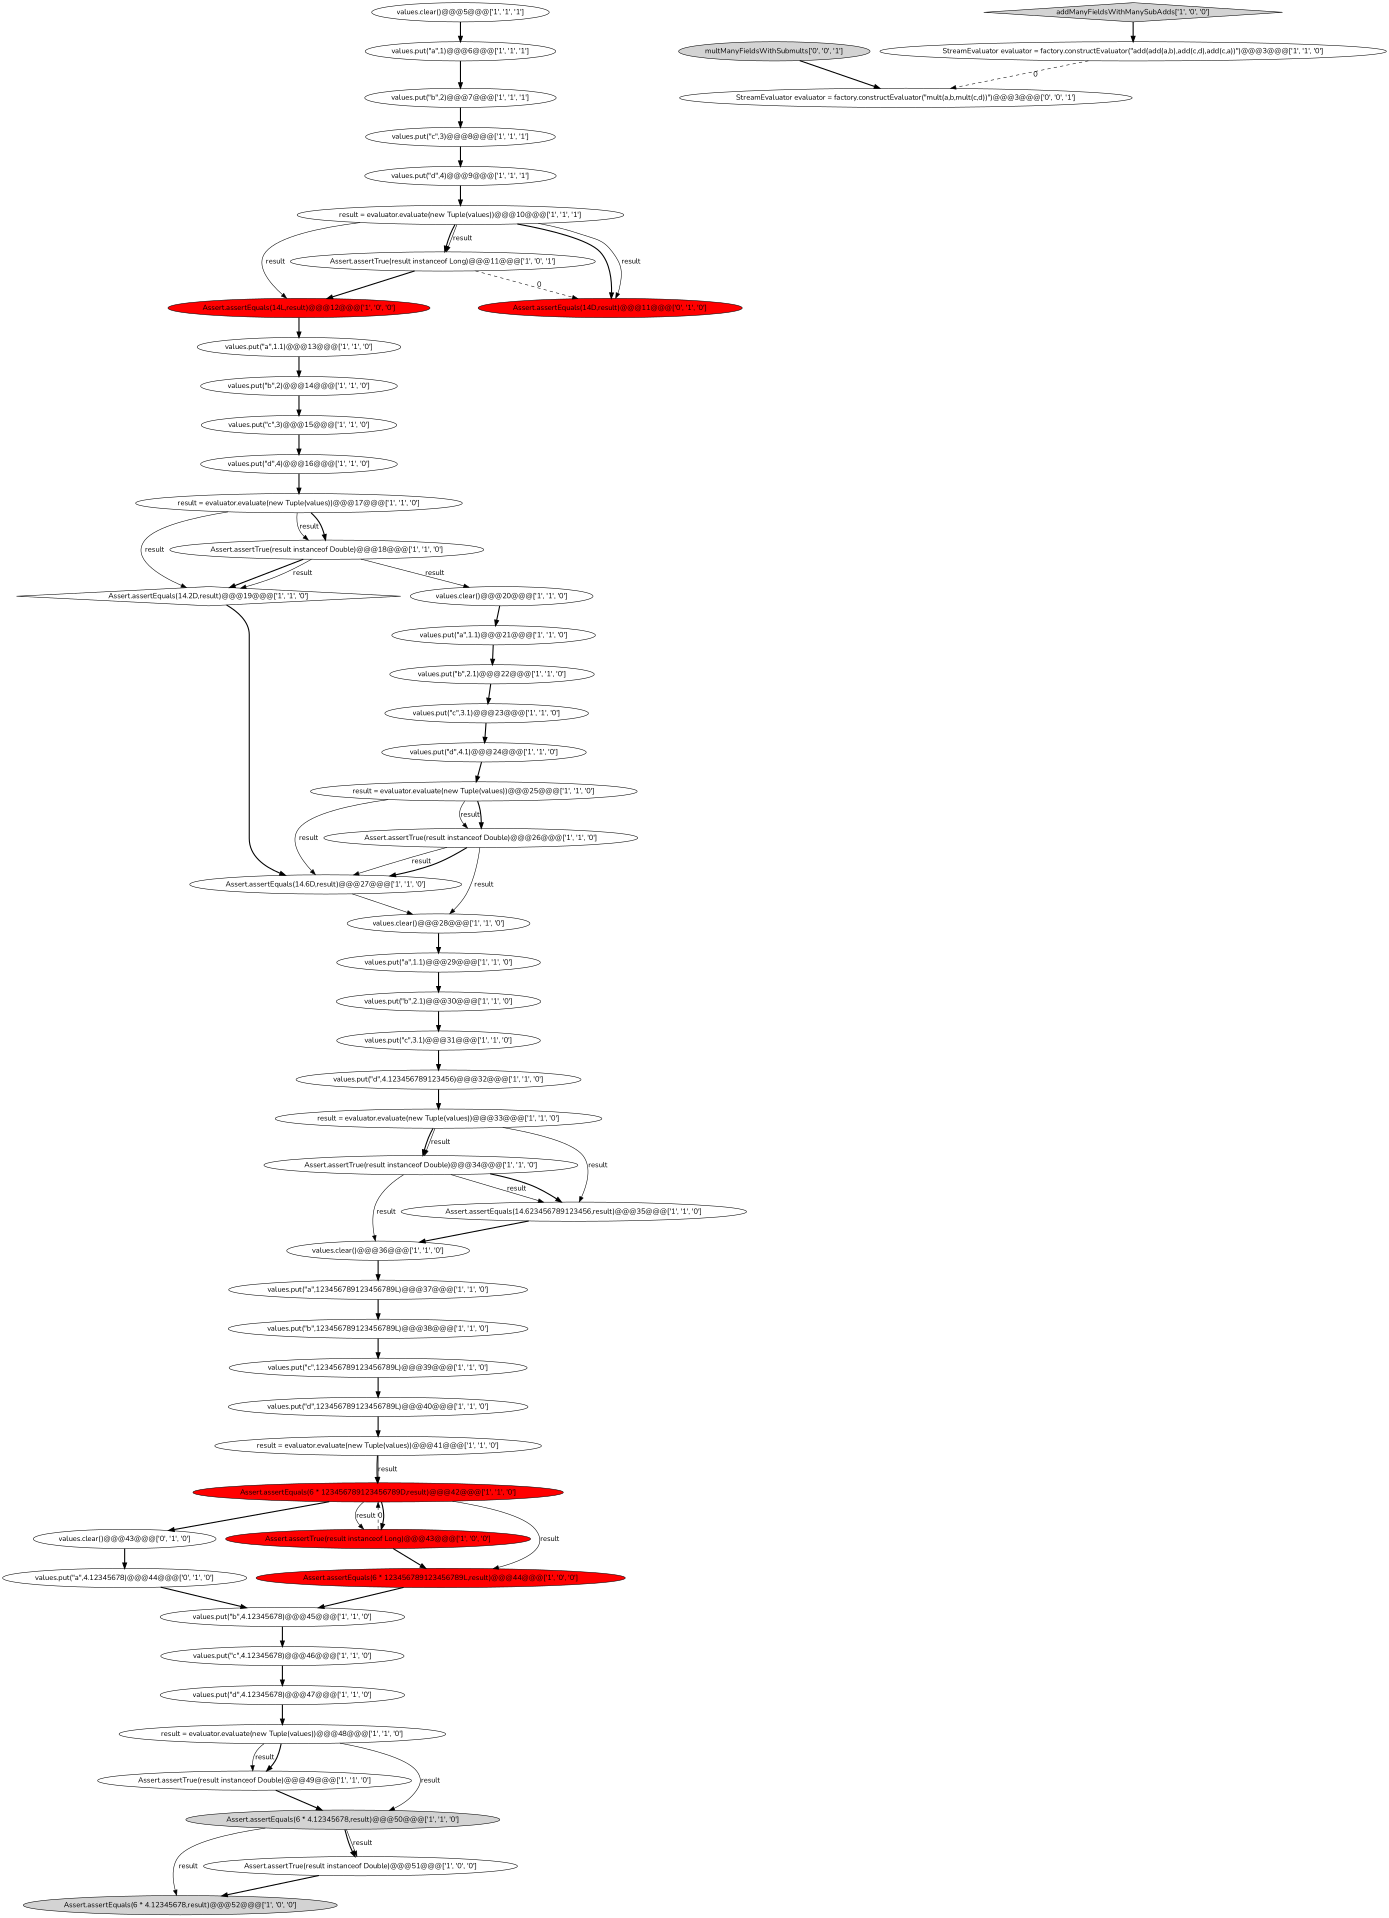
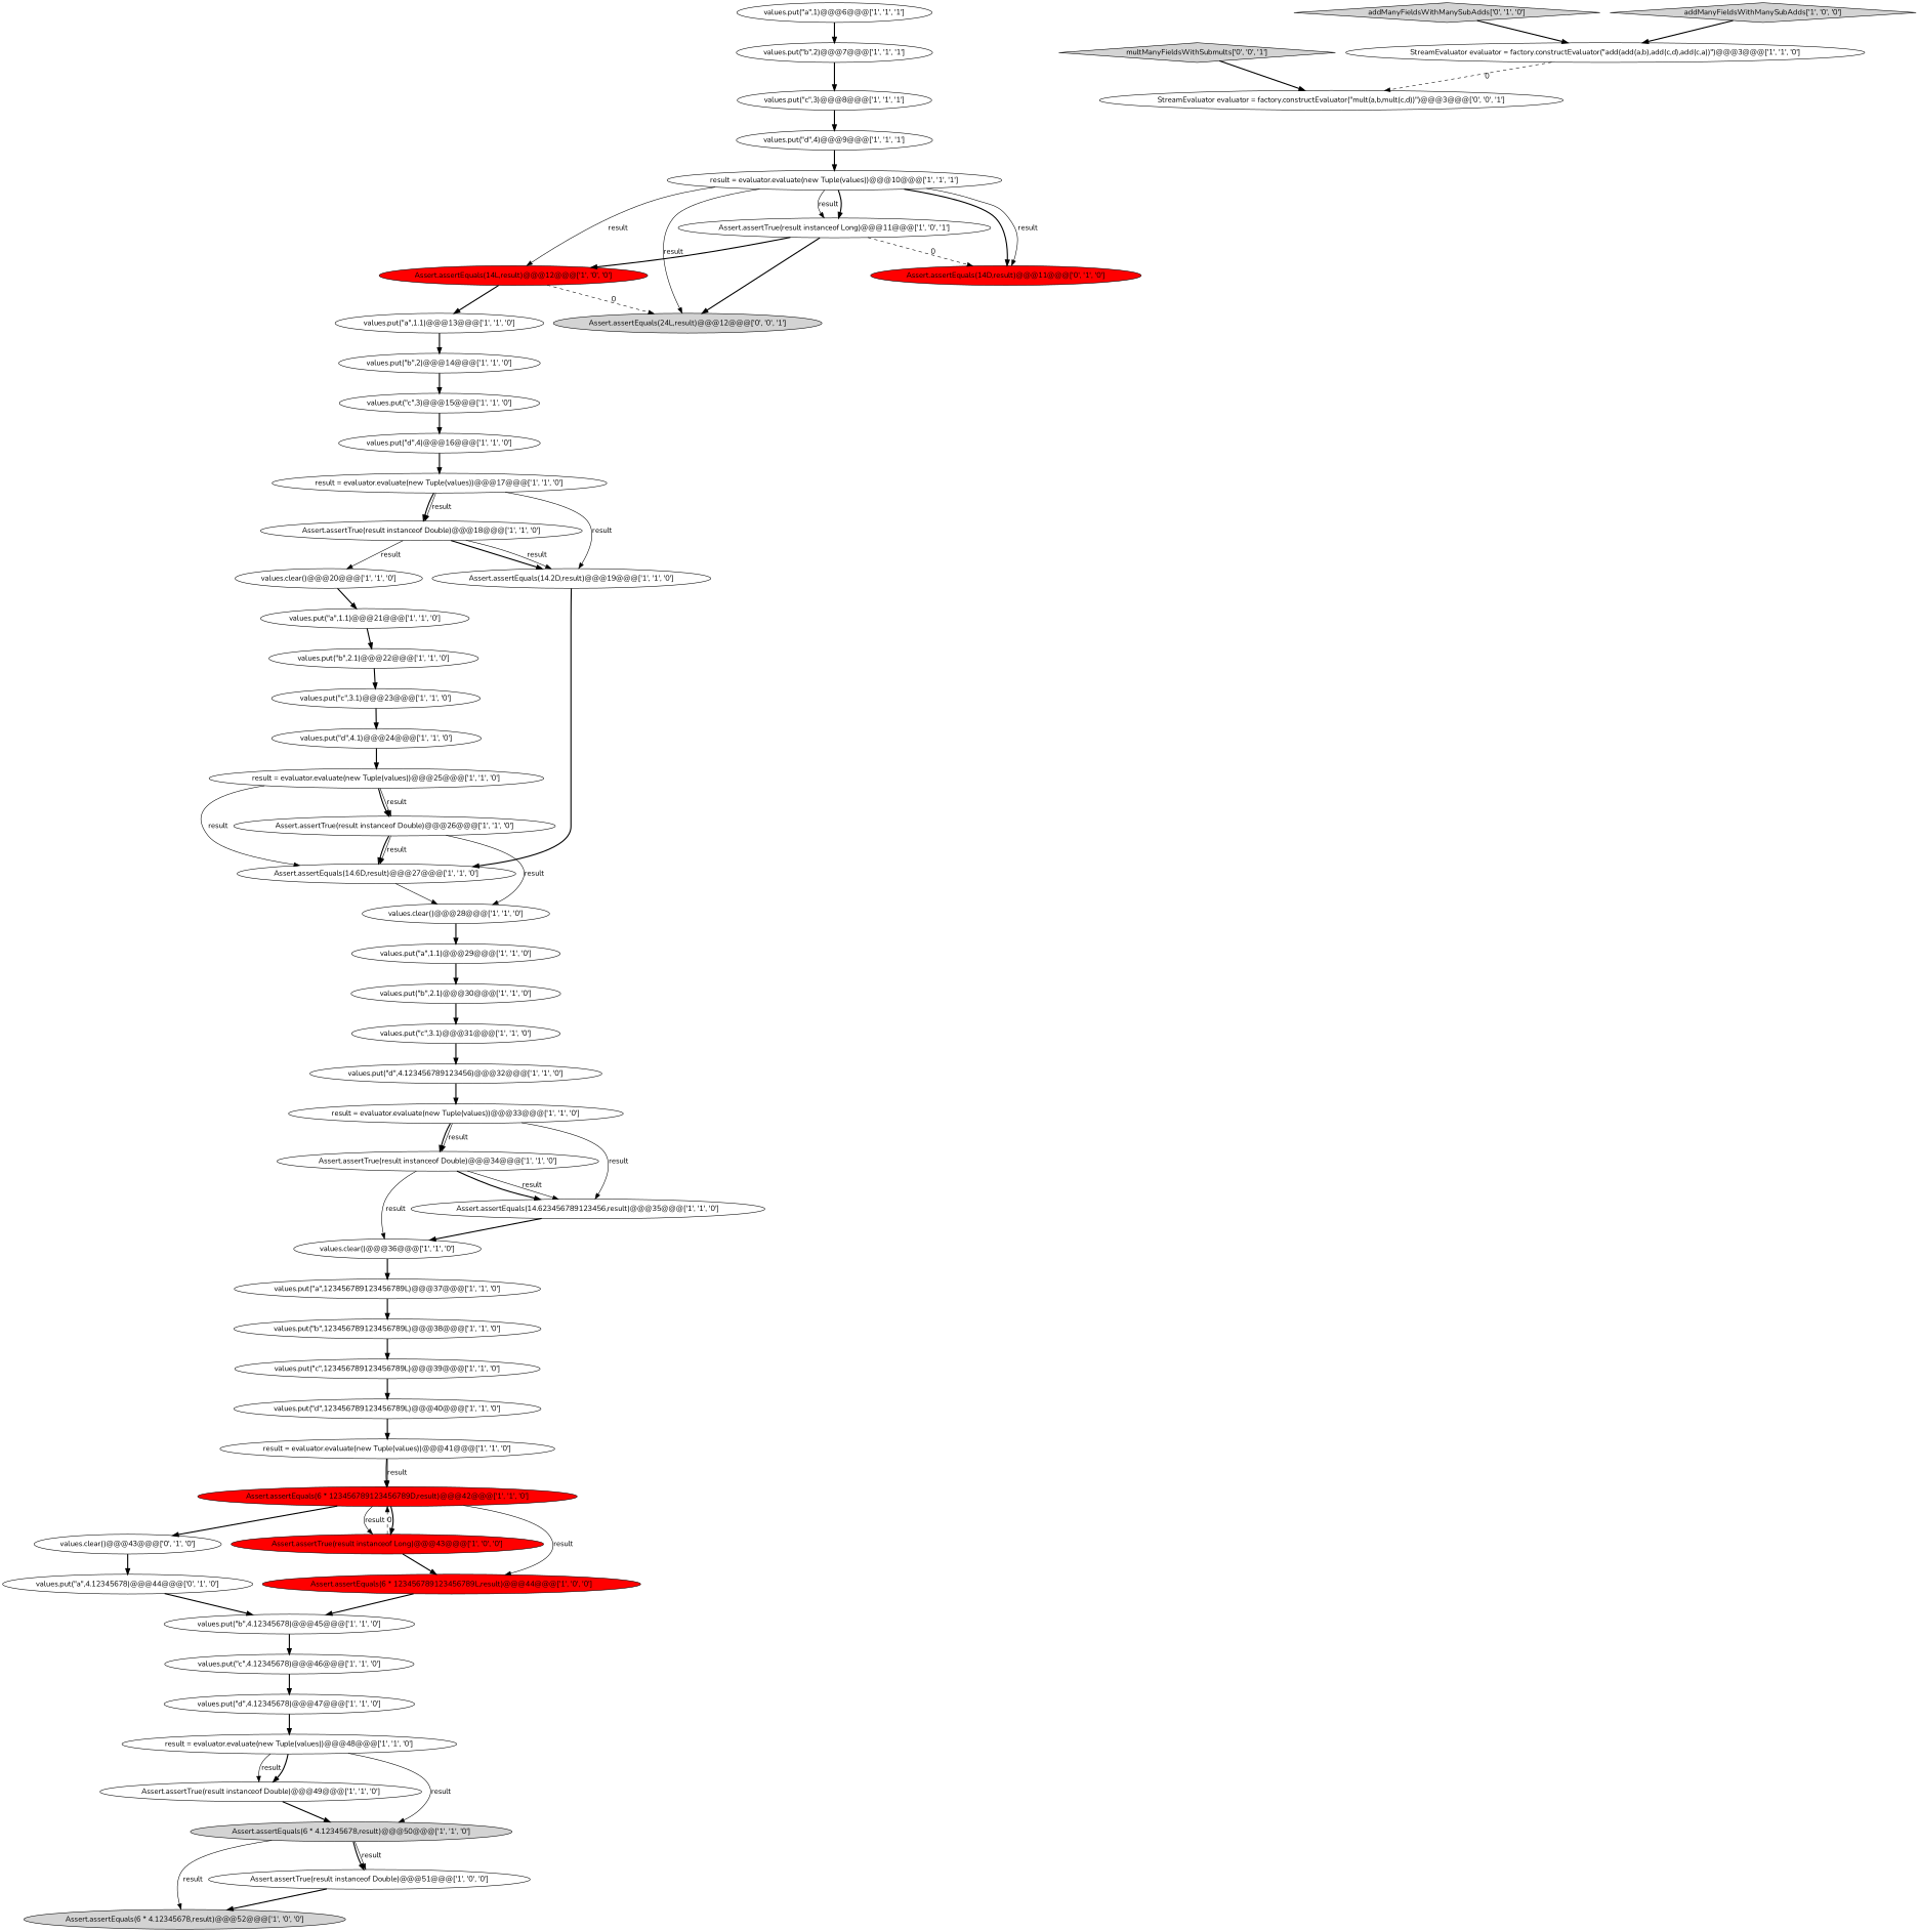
  digraph {
    fontname=Nunito
    node [fillcolor=white fontname=Nunito shape=ellipse style=filled]
    edge [fontname=Nunito style=bold]
    n1 [label="Assert.assertTrue(result instanceof Double)@@@34@@@['1', '1', '0']"]
    n2 [label="Assert.assertEquals(14.623456789123456,result)@@@35@@@['1', '1', '0']"]
    n3 [label="values.clear()@@@36@@@['1', '1', '0']"]
    n4 [label="values.put(\"a\",123456789123456789L)@@@37@@@['1', '1', '0']"]
    n5 [label="values.clear()@@@43@@@['0', '1', '0']"]
    n6 [label="values.put(\"a\",4.12345678)@@@44@@@['0', '1', '0']"]
    n7 [label="values.put(\"b\",4.12345678)@@@45@@@['1', '1', '0']"]
-   n8 [label="Assert.assertEquals(14.2D,result)@@@19@@@['1', '1', '0']" shape=diamond]
+   n8 [label="Assert.assertEquals(14.2D,result)@@@19@@@['1', '1', '0']"]
    n9 [label="Assert.assertEquals(14.6D,result)@@@27@@@['1', '1', '0']"]
    n10 [label="values.clear()@@@20@@@['1', '1', '0']"]
    n11 [label="values.put(\"a\",1.1)@@@21@@@['1', '1', '0']"]
-   n12 [fillcolor=lightgray label="multManyFieldsWithSubmults['0', '0', '1']"]
+   n12 [fillcolor=lightgray label="multManyFieldsWithSubmults['0', '0', '1']" shape=diamond]
    n13 [label="StreamEvaluator evaluator = factory.constructEvaluator(\"mult(a,b,mult(c,d))\")@@@3@@@['0', '0', '1']"]
    n14 [label="values.put(\"a\",1)@@@6@@@['1', '1', '1']"]
    n15 [label="values.put(\"b\",2)@@@7@@@['1', '1', '1']"]
    n16 [label="values.put(\"c\",3)@@@8@@@['1', '1', '1']"]
    n17 [fillcolor=red label="Assert.assertEquals(6 * 123456789123456789L,result)@@@44@@@['1', '0', '0']"]
    n18 [label="values.put(\"c\",4.12345678)@@@46@@@['1', '1', '0']"]
    n19 [fillcolor=red label="Assert.assertTrue(result instanceof Long)@@@43@@@['1', '0', '0']"]
    n20 [fillcolor=red label="Assert.assertEquals(6 * 123456789123456789D,result)@@@42@@@['1', '1', '0']"]
    n21 [label="values.put(\"b\",2)@@@14@@@['1', '1', '0']"]
    n22 [label="values.put(\"c\",3)@@@15@@@['1', '1', '0']"]
    n23 [label="values.put(\"d\",4)@@@16@@@['1', '1', '0']"]
    n24 [label="result = evaluator.evaluate(new Tuple(values))@@@17@@@['1', '1', '0']"]
    n25 [fillcolor=lightgray label="Assert.assertEquals(6 * 4.12345678,result)@@@50@@@['1', '1', '0']"]
    n26 [fillcolor=lightgray label="Assert.assertEquals(6 * 4.12345678,result)@@@52@@@['1', '0', '0']"]
    n27 [label="Assert.assertTrue(result instanceof Double)@@@51@@@['1', '0', '0']"]
    n28 [label="values.put(\"d\",4)@@@9@@@['1', '1', '1']"]
    n29 [label="result = evaluator.evaluate(new Tuple(values))@@@10@@@['1', '1', '1']"]
    n30 [label="Assert.assertTrue(result instanceof Double)@@@49@@@['1', '1', '0']"]
    n31 [fillcolor=red label="Assert.assertEquals(14D,result)@@@11@@@['0', '1', '0']"]
    n32 [label="Assert.assertTrue(result instanceof Long)@@@11@@@['1', '0', '1']"]
    n33 [fillcolor=red label="Assert.assertEquals(14L,result)@@@12@@@['1', '0', '0']"]
+   n34 [fillcolor=lightgray label="Assert.assertEquals(24L,result)@@@12@@@['0', '0', '1']"]
    n35 [label="values.put(\"a\",1.1)@@@13@@@['1', '1', '0']"]
    n36 [label="result = evaluator.evaluate(new Tuple(values))@@@33@@@['1', '1', '0']"]
    n37 [label="values.put(\"b\",2.1)@@@22@@@['1', '1', '0']"]
    n38 [label="values.put(\"d\",123456789123456789L)@@@40@@@['1', '1', '0']"]
    n39 [label="result = evaluator.evaluate(new Tuple(values))@@@41@@@['1', '1', '0']"]
-   n40 [label="values.clear()@@@5@@@['1', '1', '1']"]
    n41 [label="values.put(\"a\",1.1)@@@29@@@['1', '1', '0']"]
    n42 [label="values.put(\"b\",2.1)@@@30@@@['1', '1', '0']"]
    n43 [label="values.put(\"c\",3.1)@@@31@@@['1', '1', '0']"]
    n44 [label="values.put(\"b\",123456789123456789L)@@@38@@@['1', '1', '0']"]
    n45 [label="values.put(\"c\",123456789123456789L)@@@39@@@['1', '1', '0']"]
    n46 [label="values.put(\"c\",3.1)@@@23@@@['1', '1', '0']"]
    n47 [label="values.put(\"d\",4.1)@@@24@@@['1', '1', '0']"]
    n48 [label="result = evaluator.evaluate(new Tuple(values))@@@25@@@['1', '1', '0']"]
    n49 [label="Assert.assertTrue(result instanceof Double)@@@18@@@['1', '1', '0']"]
    n50 [label="values.put(\"d\",4.12345678)@@@47@@@['1', '1', '0']"]
    n51 [label="result = evaluator.evaluate(new Tuple(values))@@@48@@@['1', '1', '0']"]
    n52 [label="values.put(\"d\",4.123456789123456)@@@32@@@['1', '1', '0']"]
    n53 [label="values.clear()@@@28@@@['1', '1', '0']"]
    n54 [label="Assert.assertTrue(result instanceof Double)@@@26@@@['1', '1', '0']"]
+   n55 [fillcolor=lightgray label="addManyFieldsWithManySubAdds['0', '1', '0']" shape=diamond]
    n56 [label="StreamEvaluator evaluator = factory.constructEvaluator(\"add(add(a,b),add(c,d),add(c,a))\")@@@3@@@['1', '1', '0']"]
    n57 [fillcolor=lightgray label="addManyFieldsWithManySubAdds['1', '0', '0']" shape=diamond]
    n1 -> n2 [label=result style=solid]
    n1 -> n2
    n1 -> n3 [label=result style=solid]
    n2 -> n3
    n3 -> n4
    n4 -> n44
    n5 -> n6
    n6 -> n7
    n7 -> n18
    n8 -> n9
    n9 -> n53 [style=solid]
    n10 -> n11
    n11 -> n37
    n12 -> n13
    n14 -> n15
    n15 -> n16
    n16 -> n28
    n17 -> n7
    n18 -> n50
    n19 -> n17
    n19 -> n20 [label=0 style=dashed]
    n20 -> n5
    n20 -> n17 [label=result style=solid]
    n20 -> n19
    n20 -> n19 [label=result style=solid]
    n21 -> n22
    n22 -> n23
    n23 -> n24
    n24 -> n8 [label=result style=solid]
    n24 -> n49 [label=result style=solid]
    n24 -> n49
    n25 -> n26 [label=result style=solid]
    n25 -> n27
    n25 -> n27 [label=result style=solid]
    n27 -> n26
    n28 -> n29
    n29 -> n31
    n29 -> n31 [label=result style=solid]
    n29 -> n32
    n29 -> n32 [label=result style=solid]
    n29 -> n33 [label=result style=solid]
+   n29 -> n34 [label=result style=solid]
    n30 -> n25
    n32 -> n31 [label=0 style=dashed]
    n32 -> n33
+   n32 -> n34
+   n33 -> n34 [label=0 style=dashed]
    n33 -> n35
    n35 -> n21
    n36 -> n1
    n36 -> n1 [label=result style=solid]
    n36 -> n2 [label=result style=solid]
    n37 -> n46
    n38 -> n39
    n39 -> n20
    n39 -> n20 [label=result style=solid]
-   n40 -> n14
    n41 -> n42
    n42 -> n43
    n43 -> n52
    n44 -> n45
    n45 -> n38
    n46 -> n47
    n47 -> n48
    n48 -> n9 [label=result style=solid]
    n48 -> n54 [label=result style=solid]
    n48 -> n54
    n49 -> n8
    n49 -> n8 [label=result style=solid]
    n49 -> n10 [label=result style=solid]
    n50 -> n51
    n51 -> n25 [label=result style=solid]
    n51 -> n30 [label=result style=solid]
    n51 -> n30
    n52 -> n36
    n53 -> n41
    n54 -> n9 [label=result style=solid]
    n54 -> n9
    n54 -> n53 [label=result style=solid]
+   n55 -> n56
    n56 -> n13 [label=0 style=dashed]
    n57 -> n56
  }
